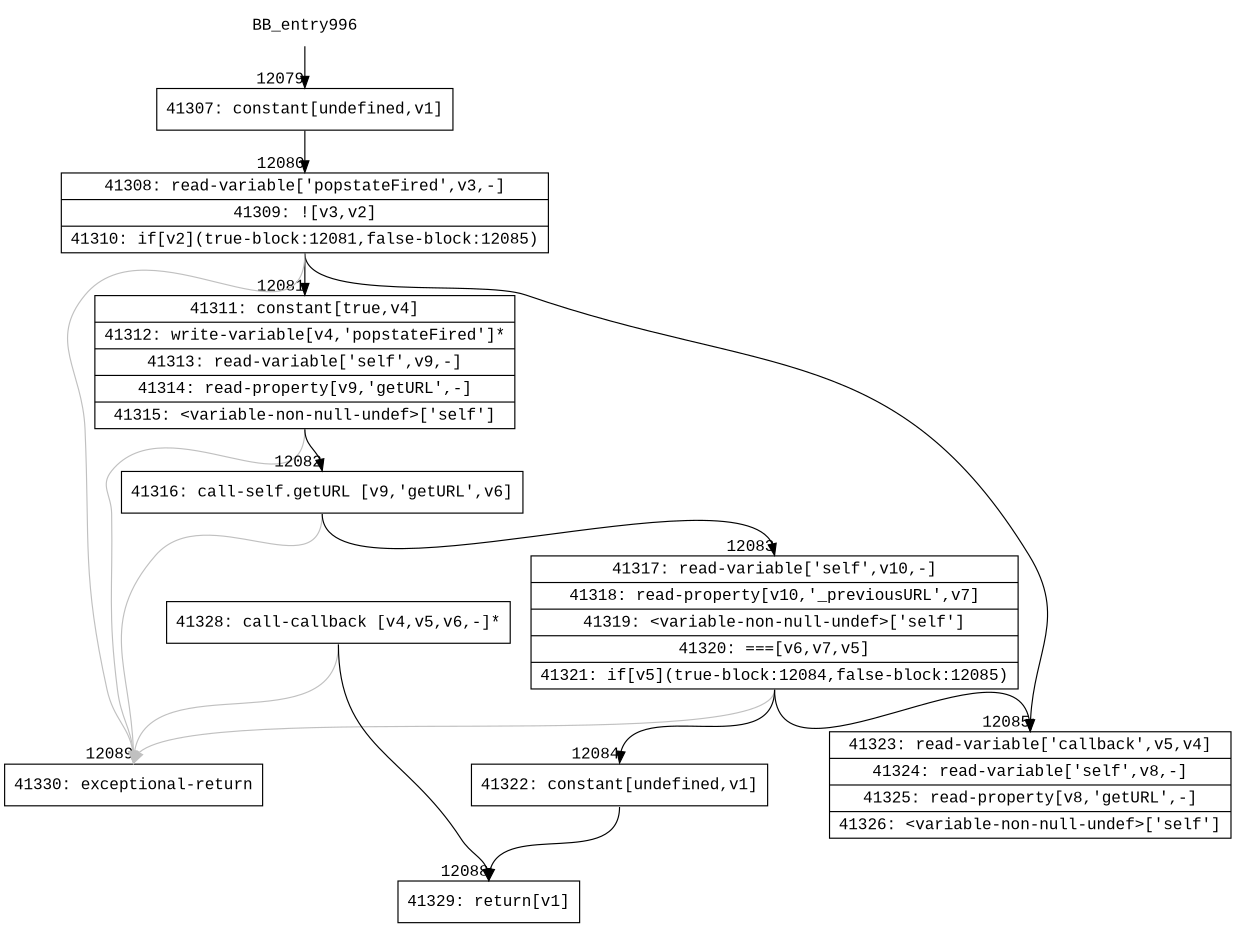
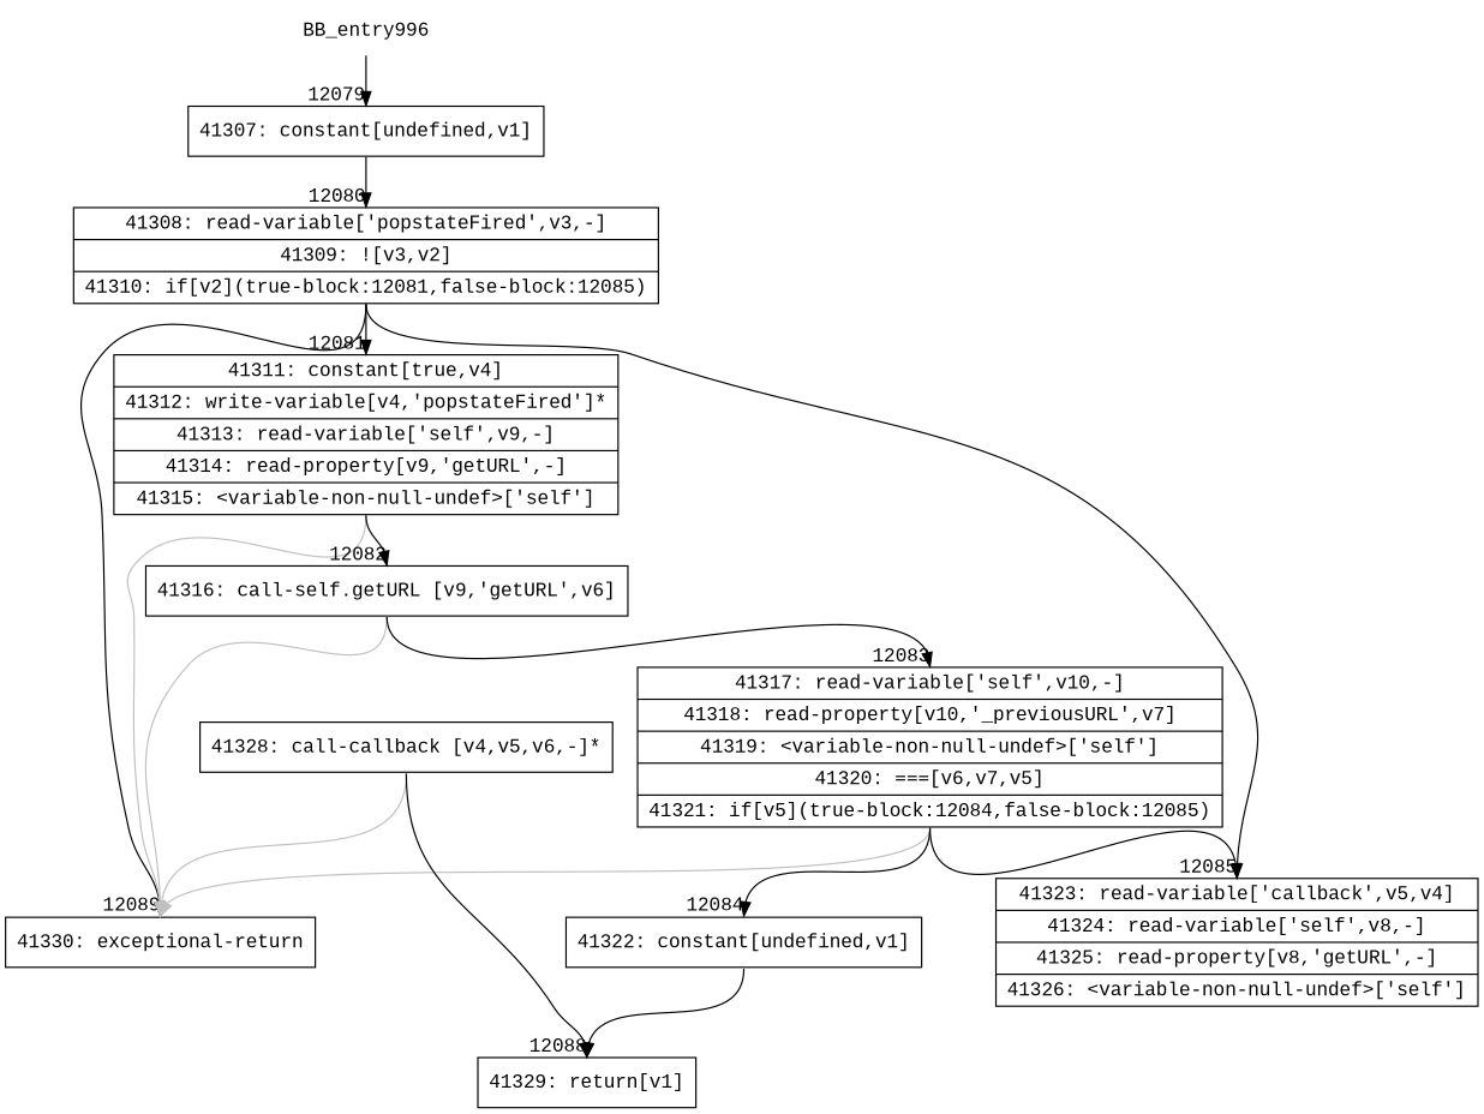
  digraph {
    fontname="Liberation Mono"
    rankdir=TD
    node [fontname="Liberation Mono" shape=record]
    edge [fontname="Liberation Mono" headport=n tailport=s]
    BB_entry996 [shape=none]
    n2 [label="{41307: constant[undefined,v1]}"]
    n3 [label="{41308: read-variable['popstateFired',v3,-]|41309: ![v3,v2]|41310: if[v2](true-block:12081,false-block:12085)}"]
    n4 [label="{41311: constant[true,v4]|41312: write-variable[v4,'popstateFired']*|41313: read-variable['self',v9,-]|41314: read-property[v9,'getURL',-]|41315: \<variable-non-null-undef\>['self']}"]
    n5 [label="{41323: read-variable['callback',v5,v4]|41324: read-variable['self',v8,-]|41325: read-property[v8,'getURL',-]|41326: \<variable-non-null-undef\>['self']}"]
    n6 [label="{41330: exceptional-return}"]
    n7 [label="{41316: call-self.getURL [v9,'getURL',v6]}"]
    n8 [label="{41317: read-variable['self',v10,-]|41318: read-property[v10,'_previousURL',v7]|41319: \<variable-non-null-undef\>['self']|41320: ===[v6,v7,v5]|41321: if[v5](true-block:12084,false-block:12085)}"]
    n9 [label="{41322: constant[undefined,v1]}"]
    n10 [label="{41329: return[v1]}"]
    n11 [label="{41328: call-callback [v4,v5,v6,-]*}"]
    BB_entry996 -> n2 [headlabel="    12079"]
    n2 -> n3 [headlabel="      12080"]
    n3 -> n4 [headlabel="      12081"]
    n3 -> n5 [headlabel="      12085"]
-   n3 -> n6 [color=gray headlabel="      12089"]
+   n3 -> n6 [color=black headlabel="      12089"]
    n4 -> n6 [color=gray]
    n4 -> n7 [headlabel="      12082"]
    n7 -> n6 [color=gray]
    n7 -> n8 [headlabel="      12083"]
    n8 -> n5
    n8 -> n6 [color=gray]
    n8 -> n9 [headlabel="      12084"]
    n9 -> n10 [headlabel="      12088"]
    n11 -> n6 [color=gray]
    n11 -> n10
  }
